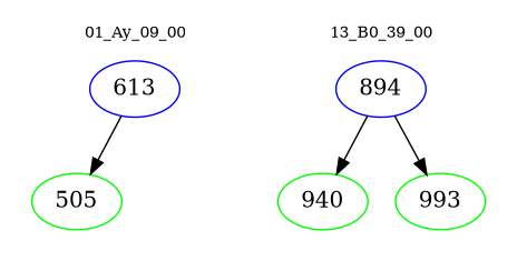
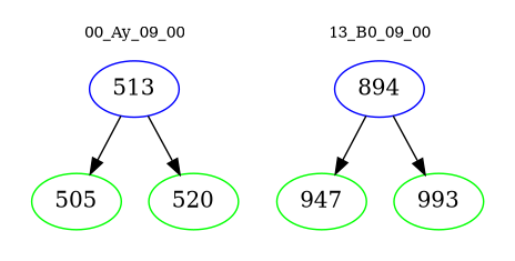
  digraph {
    node [color=green]
    edge [color=black]
-   n1 [color=blue label=613]
+   n1 [color=blue label=513]
    n2 [label=505]
+   n3 [label=520]
    n4 [color=blue label=894]
-   n5 [label=940]
+   n5 [label=947]
    n6 [label=993]
    subgraph cluster_1 {
      color=white
      fontsize=10
-     label="01_Ay_09_00"
+     label="00_Ay_09_00"
      n1
      n2
+     n3
    }
    subgraph cluster_2 {
      color=white
      fontsize=10
-     label="13_B0_39_00"
+     label="13_B0_09_00"
      n4
      n5
      n6
    }
    n1 -> n2
+   n1 -> n3
    n4 -> n5
    n4 -> n6
  }
